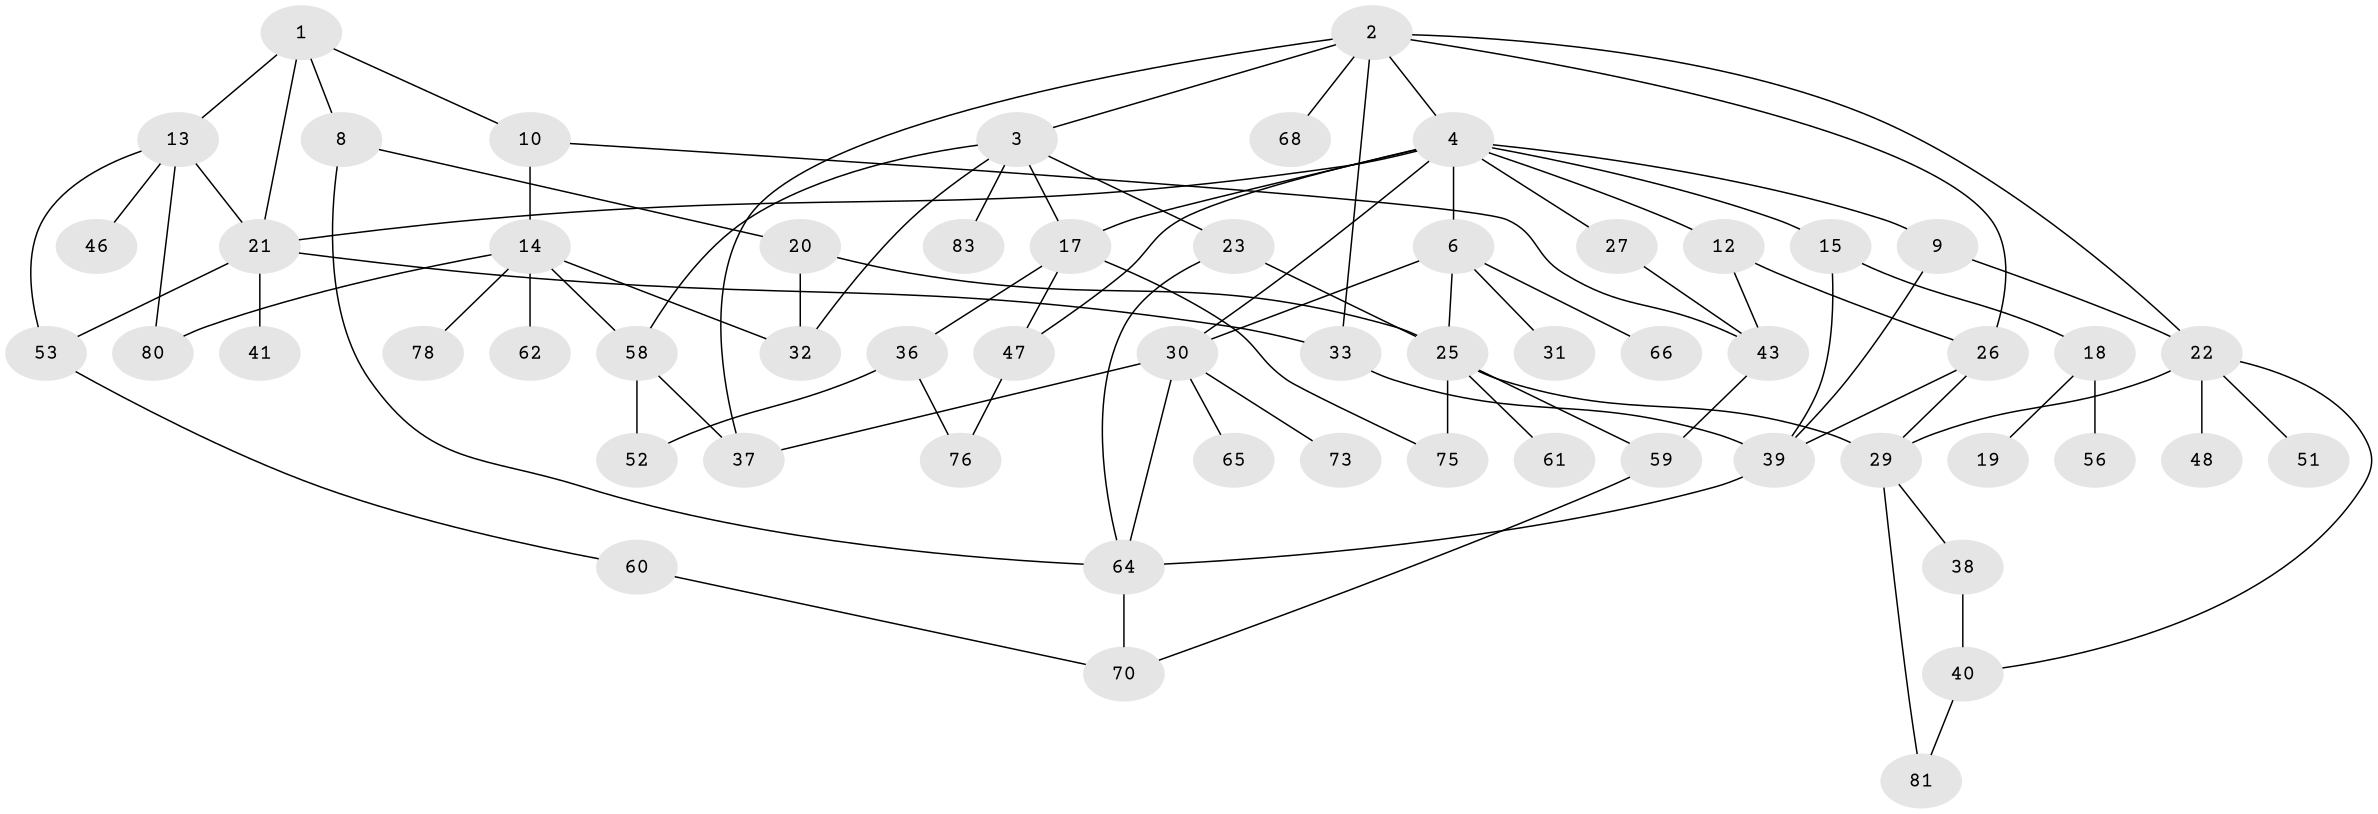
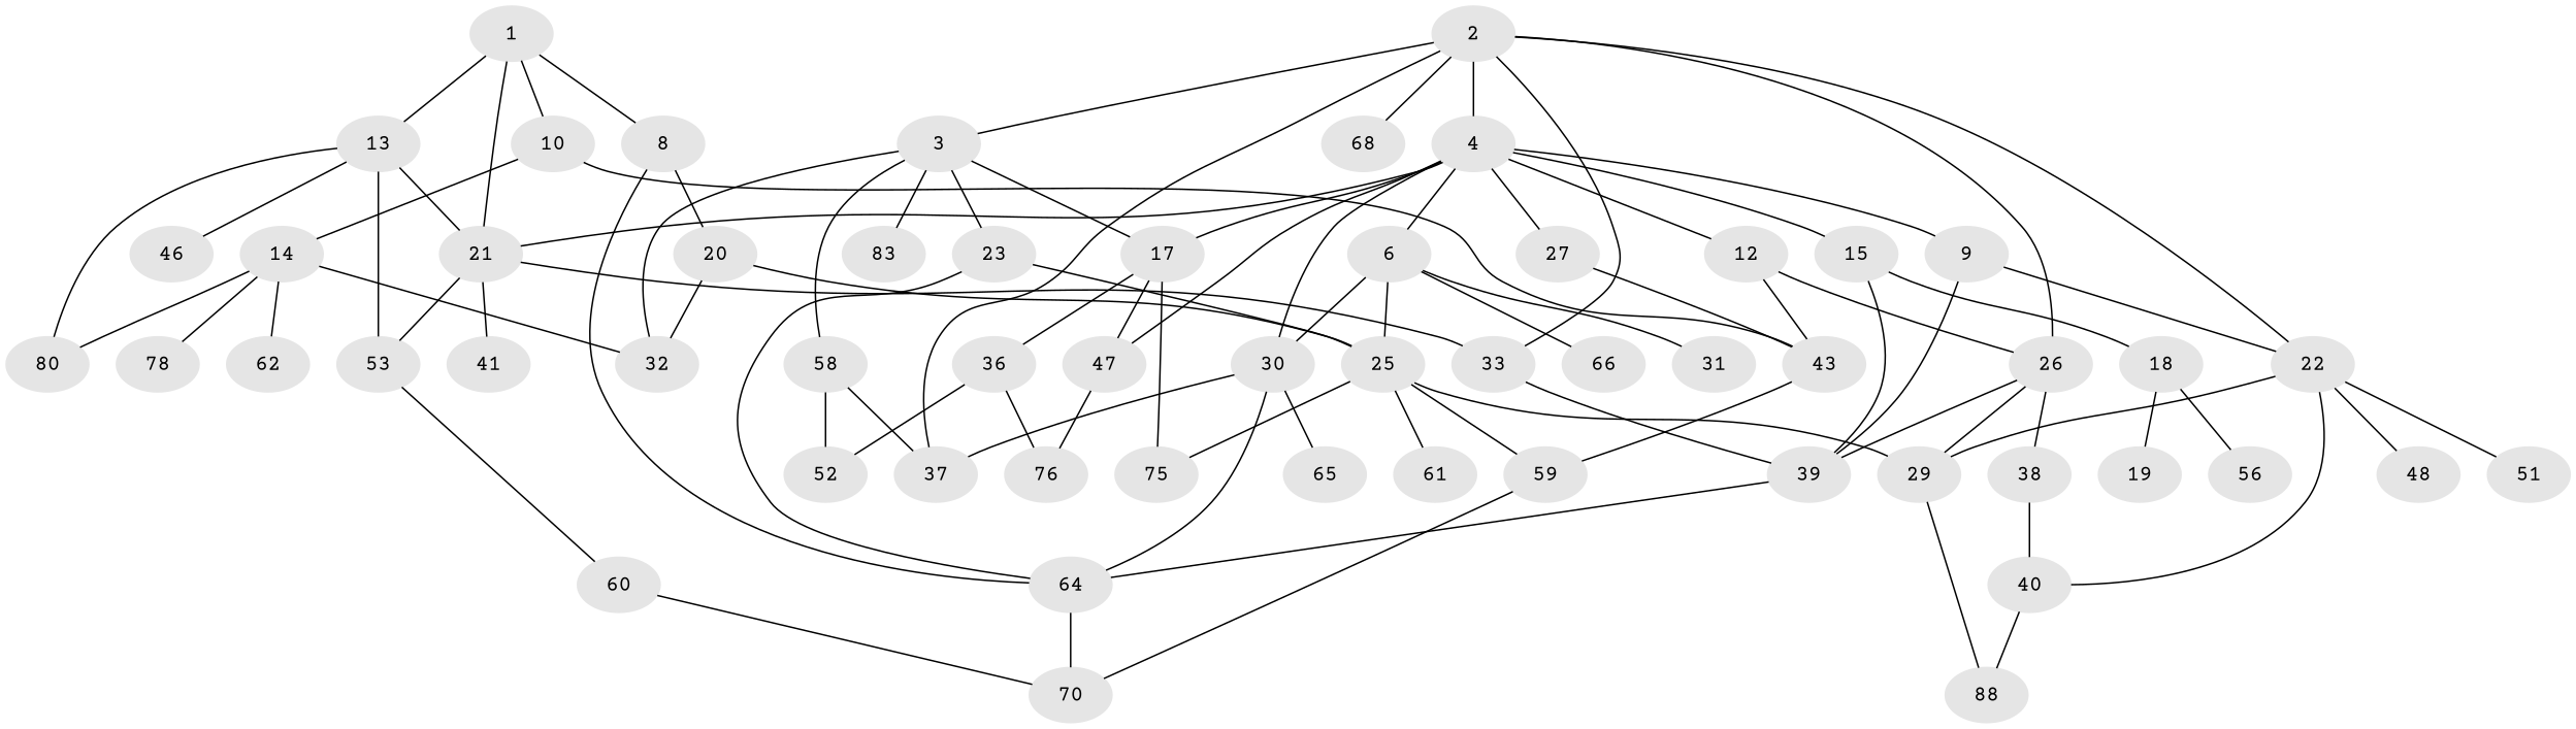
  graph {
    fontname="Courier Prime"
    node [color=gray90 fontname="Courier Prime" style=filled]
    edge [fontname="Courier Prime"]
    1 [super="+35"]
    8
    10 [super="+24"]
    13
    21 [super="+67"]
    2 [super="+11"]
    3 [super="+16"]
    4 [super="+5"]
    22 [super="+45"]
    26 [super="+57"]
    33
    37
    68
    20 [super="+79"]
    64 [super="+72"]
    14 [super="+77"]
    43 [super="+49"]
    46
    53
    80
    41
    17 [super="+54"]
    23 [super="+84"]
    n24 [label=58 super="+34"]
    32 [super="+74"]
    83
    6 [super="+7"]
    9
    12
    15
    27
    30 [super="+82"]
    47 [super="+58"]
    29 [super="+50"]
    40 [super="+69"]
    48
    51 [super="+63"]
    39 [super="+55"]
    36 [super="+42"]
    75
    25 [super="+44"]
    52
    31
    66
    18
    65
-   73
    76
    59
    61
    70
    62
    78
    60 [super="+71"]
    19
    56
    38
-   81
+   81 [label=88]
    1 -- 8
    1 -- 10
    1 -- 13
    1 -- 21
    8 -- 20
    8 -- 64
    10 -- 14
    10 -- 43
    13 -- 21
    13 -- 46
    13 -- 53
    13 -- 80
    21 -- 33
    21 -- 53
    21 -- 41
    2 -- 3
    2 -- 4
    2 -- 22
    2 -- 26
    2 -- 33
    2 -- 37
    2 -- 68
    3 -- 17
    3 -- 23
    3 -- n24
    3 -- 32
    3 -- 83
    4 -- 21
    4 -- 17
    4 -- 6
    4 -- 9
    4 -- 12
    4 -- 15
    4 -- 27
    4 -- 30
    4 -- 47
    22 -- 29
    22 -- 40
    22 -- 48
    22 -- 51
    26 -- 29
    26 -- 39
    33 -- 39
    20 -- 32 [weight=2]
    20 -- 25
    64 -- 70
    14 -- 80
-   14 -- n24
    14 -- 32
    14 -- 62
    14 -- 78
    43 -- 59
    53 -- 60
    17 -- 47
    17 -- 36
    17 -- 75
    23 -- 64
    23 -- 25
    n24 -- 37
    n24 -- 52
    6 -- 30
    6 -- 25
    6 -- 31
    6 -- 66
    9 -- 22
    9 -- 39
    12 -- 26
    12 -- 43
    15 -- 39
    15 -- 18
    27 -- 43
    30 -- 37
    30 -- 64
    30 -- 65
-   30 -- 73
    47 -- 76
-   29 -- 38
+   26 -- 38
    29 -- 81
    40 -- 81
    39 -- 64
    36 -- 52
    36 -- 76
    25 -- 29
    25 -- 75
    25 -- 59
    25 -- 61
    18 -- 19
    18 -- 56
    59 -- 70
    60 -- 70
    38 -- 40
  }
